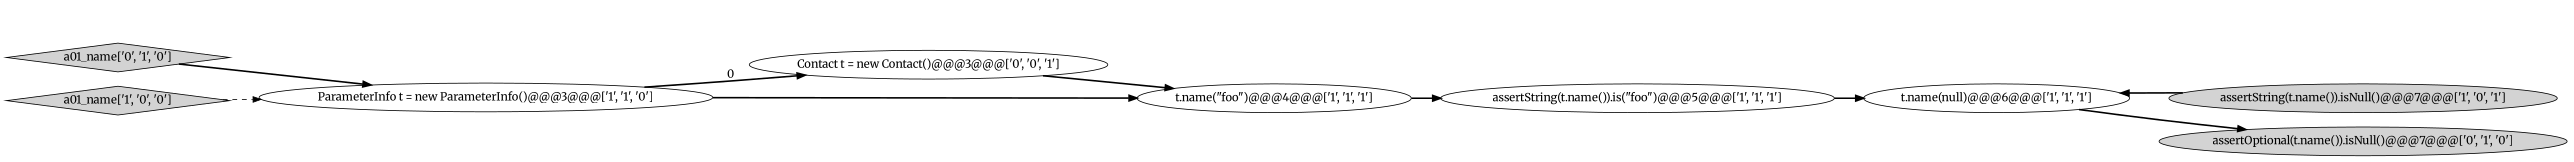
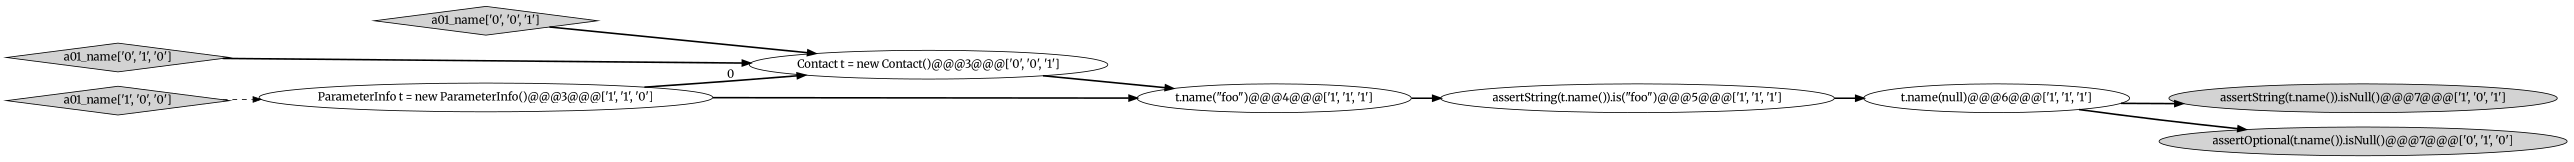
  digraph {
    fontname=Merriweather
    rankdir=LR
    node [fillcolor=lightgray fontname=Merriweather shape=ellipse style=filled]
    edge [fontname=Merriweather style=bold]
    n1 [label="assertOptional(t.name()).isNull()@@@7@@@['0', '1', '0']"]
    n2 [fillcolor=white label="ParameterInfo t = new ParameterInfo()@@@3@@@['1', '1', '0']"]
    n3 [fillcolor=white label="Contact t = new Contact()@@@3@@@['0', '0', '1']"]
    n4 [fillcolor=white label="t.name(\"foo\")@@@4@@@['1', '1', '1']"]
    n5 [fillcolor=white label="assertString(t.name()).is(\"foo\")@@@5@@@['1', '1', '1']"]
    n6 [label="assertString(t.name()).isNull()@@@7@@@['1', '0', '1']"]
    n7 [fillcolor=white label="t.name(null)@@@6@@@['1', '1', '1']"]
    n8 [label="a01_name['1', '0', '0']" shape=diamond]
+   n9 [label="a01_name['0', '0', '1']" shape=diamond]
    n10 [label="a01_name['0', '1', '0']" shape=diamond]
    n2 -> n3 [label=0]
    n2 -> n4
    n3 -> n4
    n4 -> n5
    n5 -> n7
    n7 -> n1
-   n6 -> n7
+   n7 -> n6
    n8 -> n2 [style=dashed]
-   n10 -> n2
+   n9 -> n3
+   n10 -> n3
  }
